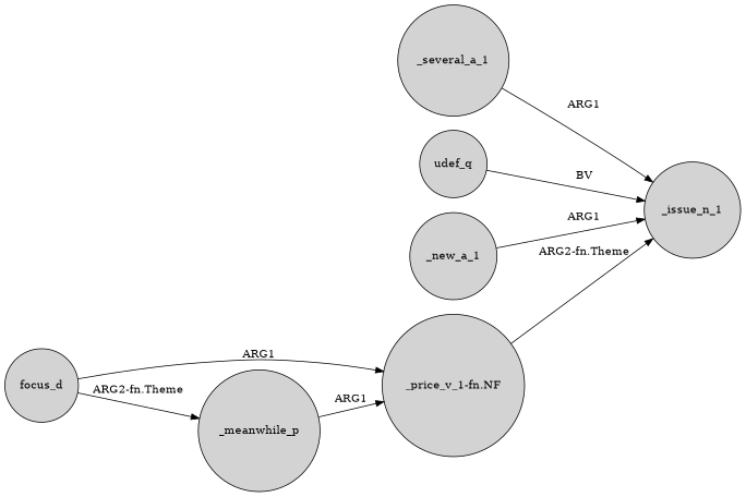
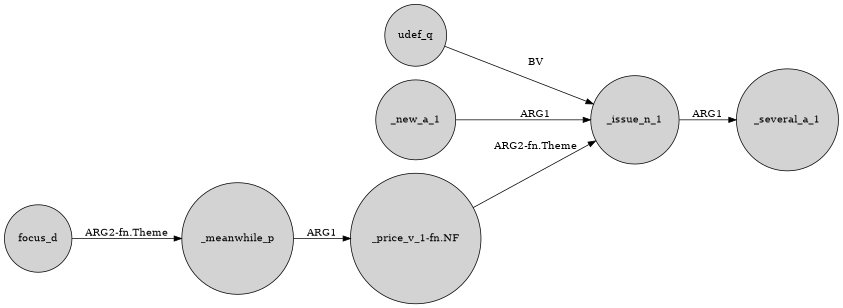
  digraph {
    rankdir=LR
    node [shape=circle style=filled]
    "_price_v_1-fn.NF"
    _issue_n_1
    _meanwhile_p
    focus_d
    _several_a_1
    udef_q
    _new_a_1
    "_price_v_1-fn.NF" -> _issue_n_1 [label="ARG2-fn.Theme"]
    _meanwhile_p -> "_price_v_1-fn.NF" [label=ARG1]
-   focus_d -> "_price_v_1-fn.NF" [label=ARG1]
    focus_d -> _meanwhile_p [label="ARG2-fn.Theme"]
-   _several_a_1 -> _issue_n_1 [label=ARG1]
+   _issue_n_1 -> _several_a_1 [label=ARG1]
    udef_q -> _issue_n_1 [label=BV]
    _new_a_1 -> _issue_n_1 [label=ARG1]
  }
